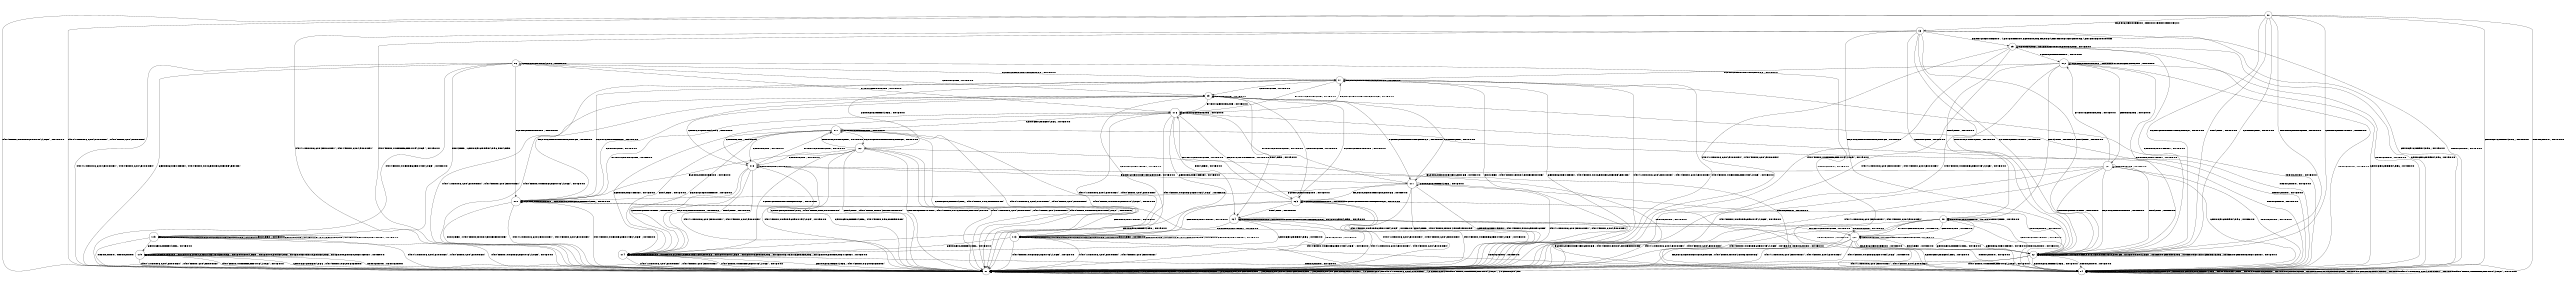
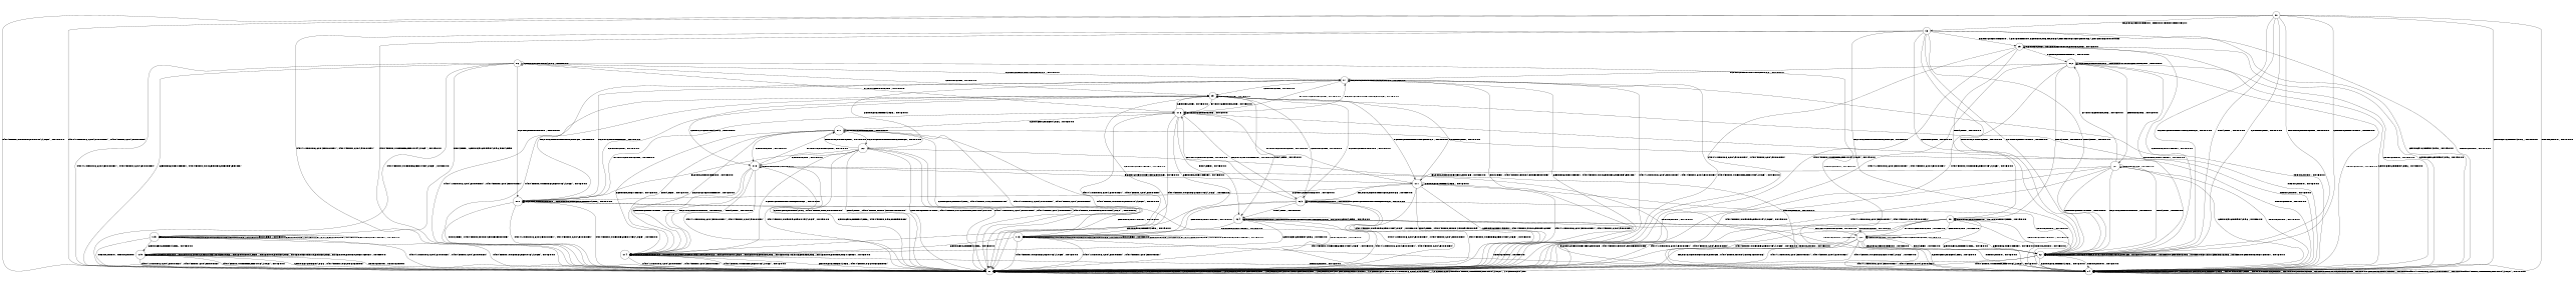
  digraph {
    node [shape=circle]
    n1 [label=s0]
    n2 [label=s1]
    n3 [label=s2]
    n4 [label=s3]
    n5 [label=s4]
    n6 [label=s5]
    n7 [label=s8]
    n8 [label=s12]
    n9 [label=s6]
    n10 [label=s7]
    n11 [label=s9]
    n12 [label=s10]
    n13 [label=s15]
    n14 [label=s16]
    n15 [label=s20]
    n16 [label=s21]
    n17 [label=s22]
    n18 [label=s11]
    n19 [label=s13]
    n20 [label=s18]
    n21 [label=s23]
    n22 [label=s24]
    n23 [label=s19]
    n24 [label=s17]
    n25 [label=s14]
    n1 -> n2 [label="Alert(WARNING,CLOSE_NOTIFY) / Alert(FATAL,CLOSE_NOTIFY)"]
    n1 -> n2 [label="Alert(FATAL,UNEXPECTED_MESSAGE) / TIMEOUT"]
    n1 -> n3 [label="ECDH_CLIENT_KEY_EXCHANGE / TIMEOUT"]
    n1 -> n3 [label="FINISHED / TIMEOUT"]
    n1 -> n3 [label="CERTIFICATE / TIMEOUT"]
    n1 -> n3 [label="EMPTY_CERTIFICATE / TIMEOUT"]
    n1 -> n3 [label="CERTIFICATE_VERIFY / TIMEOUT"]
    n1 -> n4 [label="ECDH_CLIENT_HELLO / HELLO_VERIFY_REQUEST+"]
    n1 -> n5 [label="CHANGE_CIPHER_SPEC / TIMEOUT"]
    n1 -> n5 [label="APPLICATION / TIMEOUT"]
    n2 -> n2 [label="ECDH_CLIENT_HELLO / SOCKET_CLOSED"]
    n2 -> n2 [label="ECDH_CLIENT_KEY_EXCHANGE / SOCKET_CLOSED"]
    n2 -> n2 [label="CHANGE_CIPHER_SPEC / SOCKET_CLOSED"]
    n2 -> n2 [label="FINISHED / SOCKET_CLOSED"]
    n2 -> n2 [label="APPLICATION / SOCKET_CLOSED"]
    n2 -> n2 [label="CERTIFICATE / SOCKET_CLOSED"]
    n2 -> n2 [label="EMPTY_CERTIFICATE / SOCKET_CLOSED"]
    n2 -> n2 [label="CERTIFICATE_VERIFY / SOCKET_CLOSED"]
    n2 -> n2 [label="Alert(WARNING,CLOSE_NOTIFY) / SOCKET_CLOSED"]
    n2 -> n2 [label="Alert(FATAL,UNEXPECTED_MESSAGE) / SOCKET_CLOSED"]
    n3 -> n2 [label="Alert(WARNING,CLOSE_NOTIFY) / Alert(FATAL,CLOSE_NOTIFY)"]
    n3 -> n2 [label="Alert(FATAL,UNEXPECTED_MESSAGE) / TIMEOUT"]
    n3 -> n3 [label="ECDH_CLIENT_HELLO / TIMEOUT"]
    n3 -> n3 [label="ECDH_CLIENT_KEY_EXCHANGE / TIMEOUT"]
    n3 -> n3 [label="FINISHED / TIMEOUT"]
    n3 -> n3 [label="CERTIFICATE / TIMEOUT"]
    n3 -> n3 [label="EMPTY_CERTIFICATE / TIMEOUT"]
    n3 -> n3 [label="CERTIFICATE_VERIFY / TIMEOUT"]
    n3 -> n5 [label="CHANGE_CIPHER_SPEC / TIMEOUT"]
    n3 -> n5 [label="APPLICATION / TIMEOUT"]
    n4 -> n2 [label="Alert(WARNING,CLOSE_NOTIFY) / Alert(FATAL,CLOSE_NOTIFY)"]
    n4 -> n2 [label="Alert(FATAL,UNEXPECTED_MESSAGE) / TIMEOUT"]
    n4 -> n3 [label="ECDH_CLIENT_KEY_EXCHANGE / TIMEOUT"]
    n4 -> n3 [label="FINISHED / TIMEOUT"]
    n4 -> n3 [label="CERTIFICATE / TIMEOUT"]
    n4 -> n3 [label="EMPTY_CERTIFICATE / TIMEOUT"]
    n4 -> n3 [label="CERTIFICATE_VERIFY / TIMEOUT"]
    n4 -> n5 [label="CHANGE_CIPHER_SPEC / TIMEOUT"]
    n4 -> n5 [label="APPLICATION / TIMEOUT"]
    n4 -> n6 [label="ECDH_CLIENT_HELLO / SERVER_HELLO,CERTIFICATE,ECDHE_SERVER_KEY_EXCHANGE,SERVER_HELLO_DONE"]
    n5 -> n5 [label="ECDH_CLIENT_HELLO / TIMEOUT"]
    n5 -> n5 [label="ECDH_CLIENT_KEY_EXCHANGE / TIMEOUT"]
    n5 -> n5 [label="CHANGE_CIPHER_SPEC / TIMEOUT"]
    n5 -> n5 [label="FINISHED / TIMEOUT"]
    n5 -> n5 [label="APPLICATION / TIMEOUT"]
    n5 -> n5 [label="CERTIFICATE / TIMEOUT"]
    n5 -> n5 [label="EMPTY_CERTIFICATE / TIMEOUT"]
    n5 -> n5 [label="CERTIFICATE_VERIFY / TIMEOUT"]
    n5 -> n5 [label="Alert(WARNING,CLOSE_NOTIFY) / TIMEOUT"]
    n5 -> n5 [label="Alert(FATAL,UNEXPECTED_MESSAGE) / TIMEOUT"]
    n6 -> n2 [label="Alert(WARNING,CLOSE_NOTIFY) / Alert(FATAL,CLOSE_NOTIFY)"]
    n6 -> n2 [label="Alert(FATAL,UNEXPECTED_MESSAGE) / TIMEOUT"]
    n6 -> n3 [label="CERTIFICATE_VERIFY / TIMEOUT"]
    n6 -> n5 [label="CHANGE_CIPHER_SPEC / TIMEOUT"]
    n6 -> n5 [label="APPLICATION / TIMEOUT"]
    n6 -> n6 [label="CERTIFICATE / TIMEOUT"]
    n6 -> n6 [label="EMPTY_CERTIFICATE / TIMEOUT"]
    n6 -> n7 [label="FINISHED / TIMEOUT"]
    n6 -> n8 [label="ECDH_CLIENT_HELLO / TIMEOUT"]
    n7 -> n2 [label="ECDH_CLIENT_KEY_EXCHANGE / Alert(FATAL,HANDSHAKE_FAILURE)"]
    n7 -> n2 [label="Alert(WARNING,CLOSE_NOTIFY) / Alert(FATAL,CLOSE_NOTIFY)"]
    n7 -> n2 [label="Alert(FATAL,UNEXPECTED_MESSAGE) / TIMEOUT"]
    n7 -> n3 [label="CERTIFICATE_VERIFY / TIMEOUT"]
    n7 -> n5 [label="CHANGE_CIPHER_SPEC / TIMEOUT"]
    n7 -> n5 [label="APPLICATION / TIMEOUT"]
    n7 -> n7 [label="ECDH_CLIENT_HELLO / TIMEOUT"]
    n7 -> n7 [label="FINISHED / TIMEOUT"]
    n7 -> n15 [label="CERTIFICATE / TIMEOUT"]
    n7 -> n15 [label="EMPTY_CERTIFICATE / TIMEOUT"]
    n8 -> n2 [label="Alert(WARNING,CLOSE_NOTIFY) / Alert(FATAL,CLOSE_NOTIFY)"]
    n8 -> n2 [label="Alert(FATAL,UNEXPECTED_MESSAGE) / TIMEOUT"]
    n8 -> n3 [label="CERTIFICATE_VERIFY / TIMEOUT"]
    n8 -> n5 [label="CHANGE_CIPHER_SPEC / TIMEOUT"]
    n8 -> n5 [label="APPLICATION / TIMEOUT"]
    n8 -> n7 [label="FINISHED / TIMEOUT"]
    n8 -> n8 [label="ECDH_CLIENT_HELLO / TIMEOUT"]
    n8 -> n8 [label="EMPTY_CERTIFICATE / TIMEOUT"]
    n8 -> n10 [label="ECDH_CLIENT_KEY_EXCHANGE / TIMEOUT"]
    n8 -> n16 [label="CERTIFICATE / TIMEOUT"]
    n9 -> n2 [label="CERTIFICATE_VERIFY / Alert(FATAL,NO_CERTIFICATE_RESERVED)"]
    n9 -> n2 [label="Alert(WARNING,CLOSE_NOTIFY) / Alert(FATAL,CLOSE_NOTIFY)"]
    n9 -> n2 [label="Alert(FATAL,UNEXPECTED_MESSAGE) / TIMEOUT"]
    n9 -> n5 [label="APPLICATION / TIMEOUT"]
    n9 -> n9 [label="CHANGE_CIPHER_SPEC / TIMEOUT"]
    n9 -> n10 [label="ECDH_CLIENT_KEY_EXCHANGE / TIMEOUT"]
    n9 -> n11 [label="CERTIFICATE / TIMEOUT"]
    n9 -> n12 [label="ECDH_CLIENT_HELLO / TIMEOUT"]
    n9 -> n13 [label="FINISHED / CHANGE_CIPHER_SPEC,FINISHED"]
    n9 -> n14 [label="EMPTY_CERTIFICATE / TIMEOUT"]
    n10 -> n2 [label="FINISHED / Alert(FATAL,HANDSHAKE_FAILURE)"]
    n10 -> n2 [label="CERTIFICATE_VERIFY / Alert(FATAL,NO_CERTIFICATE_RESERVED)"]
    n10 -> n2 [label="Alert(WARNING,CLOSE_NOTIFY) / Alert(FATAL,CLOSE_NOTIFY)"]
    n10 -> n2 [label="Alert(FATAL,UNEXPECTED_MESSAGE) / TIMEOUT"]
    n10 -> n5 [label="APPLICATION / TIMEOUT"]
    n10 -> n10 [label="ECDH_CLIENT_KEY_EXCHANGE / TIMEOUT"]
    n10 -> n11 [label="CERTIFICATE / TIMEOUT"]
    n10 -> n12 [label="ECDH_CLIENT_HELLO / TIMEOUT"]
    n10 -> n14 [label="EMPTY_CERTIFICATE / TIMEOUT"]
    n10 -> n17 [label="CHANGE_CIPHER_SPEC / TIMEOUT"]
    n11 -> n2 [label="Alert(WARNING,CLOSE_NOTIFY) / Alert(FATAL,CLOSE_NOTIFY)"]
    n11 -> n2 [label="Alert(FATAL,UNEXPECTED_MESSAGE) / TIMEOUT"]
    n11 -> n5 [label="APPLICATION / TIMEOUT"]
    n11 -> n11 [label="CERTIFICATE / TIMEOUT"]
    n11 -> n14 [label="EMPTY_CERTIFICATE / TIMEOUT"]
    n11 -> n18 [label="ECDH_CLIENT_KEY_EXCHANGE / TIMEOUT"]
    n11 -> n19 [label="CERTIFICATE_VERIFY / TIMEOUT"]
    n11 -> n20 [label="CHANGE_CIPHER_SPEC / TIMEOUT"]
    n11 -> n21 [label="ECDH_CLIENT_HELLO / TIMEOUT"]
    n11 -> n22 [label="FINISHED / TIMEOUT"]
    n12 -> n2 [label="FINISHED / Alert(FATAL,HANDSHAKE_FAILURE)"]
    n12 -> n2 [label="Alert(WARNING,CLOSE_NOTIFY) / Alert(FATAL,CLOSE_NOTIFY)"]
    n12 -> n2 [label="Alert(FATAL,UNEXPECTED_MESSAGE) / TIMEOUT"]
    n12 -> n5 [label="APPLICATION / TIMEOUT"]
    n12 -> n10 [label="ECDH_CLIENT_KEY_EXCHANGE / TIMEOUT"]
    n12 -> n11 [label="CERTIFICATE / TIMEOUT"]
    n12 -> n12 [label="ECDH_CLIENT_HELLO / TIMEOUT"]
    n12 -> n12 [label="CHANGE_CIPHER_SPEC / TIMEOUT"]
    n12 -> n14 [label="EMPTY_CERTIFICATE / TIMEOUT"]
    n12 -> n19 [label="CERTIFICATE_VERIFY / TIMEOUT"]
    n13 -> n2 [label="APPLICATION / APPLICATION"]
    n13 -> n2 [label="Alert(WARNING,CLOSE_NOTIFY) / Alert(FATAL,CLOSE_NOTIFY)"]
    n13 -> n2 [label="Alert(FATAL,UNEXPECTED_MESSAGE) / TIMEOUT"]
    n13 -> n13 [label="ECDH_CLIENT_HELLO / TIMEOUT"]
    n13 -> n13 [label="ECDH_CLIENT_KEY_EXCHANGE / TIMEOUT"]
    n13 -> n13 [label="FINISHED / TIMEOUT"]
    n13 -> n13 [label="CERTIFICATE / TIMEOUT"]
    n13 -> n13 [label="EMPTY_CERTIFICATE / TIMEOUT"]
    n13 -> n13 [label="CERTIFICATE_VERIFY / TIMEOUT"]
    n13 -> n23 [label="CHANGE_CIPHER_SPEC / TIMEOUT"]
    n14 -> n2 [label="Alert(WARNING,CLOSE_NOTIFY) / Alert(FATAL,CLOSE_NOTIFY)"]
    n14 -> n2 [label="Alert(FATAL,UNEXPECTED_MESSAGE) / TIMEOUT"]
    n14 -> n5 [label="APPLICATION / TIMEOUT"]
    n14 -> n10 [label="ECDH_CLIENT_KEY_EXCHANGE / TIMEOUT"]
-   n14 -> n20 [label="CERTIFICATE / TIMEOUT"]
+   n14 -> n11 [label="CERTIFICATE / TIMEOUT"]
    n14 -> n14 [label="EMPTY_CERTIFICATE / TIMEOUT"]
    n14 -> n19 [label="CERTIFICATE_VERIFY / TIMEOUT"]
    n14 -> n21 [label="ECDH_CLIENT_HELLO / TIMEOUT"]
    n14 -> n22 [label="FINISHED / TIMEOUT"]
    n14 -> n24 [label="CHANGE_CIPHER_SPEC / TIMEOUT"]
    n15 -> n2 [label="ECDH_CLIENT_KEY_EXCHANGE / Alert(FATAL,HANDSHAKE_FAILURE)"]
    n15 -> n2 [label="Alert(WARNING,CLOSE_NOTIFY) / Alert(FATAL,CLOSE_NOTIFY)"]
    n15 -> n2 [label="Alert(FATAL,UNEXPECTED_MESSAGE) / TIMEOUT"]
    n15 -> n3 [label="ECDH_CLIENT_HELLO / TIMEOUT"]
    n15 -> n3 [label="FINISHED / TIMEOUT"]
    n15 -> n3 [label="CERTIFICATE_VERIFY / TIMEOUT"]
    n15 -> n5 [label="CHANGE_CIPHER_SPEC / TIMEOUT"]
    n15 -> n5 [label="APPLICATION / TIMEOUT"]
    n15 -> n15 [label="CERTIFICATE / TIMEOUT"]
    n15 -> n15 [label="EMPTY_CERTIFICATE / TIMEOUT"]
    n16 -> n2 [label="Alert(WARNING,CLOSE_NOTIFY) / Alert(FATAL,CLOSE_NOTIFY)"]
    n16 -> n2 [label="Alert(FATAL,UNEXPECTED_MESSAGE) / TIMEOUT"]
    n16 -> n3 [label="ECDH_CLIENT_HELLO / TIMEOUT"]
    n16 -> n3 [label="FINISHED / TIMEOUT"]
    n16 -> n3 [label="CERTIFICATE_VERIFY / TIMEOUT"]
    n16 -> n5 [label="CHANGE_CIPHER_SPEC / TIMEOUT"]
    n16 -> n5 [label="APPLICATION / TIMEOUT"]
    n16 -> n8 [label="EMPTY_CERTIFICATE / TIMEOUT"]
    n16 -> n16 [label="CERTIFICATE / TIMEOUT"]
    n16 -> n18 [label="ECDH_CLIENT_KEY_EXCHANGE / TIMEOUT"]
    n17 -> n2 [label="CHANGE_CIPHER_SPEC / Alert(FATAL,DECODE_ERROR)"]
    n17 -> n2 [label="FINISHED / Alert(FATAL,HANDSHAKE_FAILURE)"]
    n17 -> n2 [label="CERTIFICATE_VERIFY / Alert(FATAL,NO_CERTIFICATE_RESERVED)"]
    n17 -> n2 [label="Alert(WARNING,CLOSE_NOTIFY) / Alert(FATAL,CLOSE_NOTIFY)"]
    n17 -> n2 [label="Alert(FATAL,UNEXPECTED_MESSAGE) / TIMEOUT"]
    n17 -> n5 [label="APPLICATION / TIMEOUT"]
    n17 -> n12 [label="ECDH_CLIENT_HELLO / TIMEOUT"]
    n17 -> n20 [label="CERTIFICATE / TIMEOUT"]
    n17 -> n24 [label="EMPTY_CERTIFICATE / TIMEOUT"]
    n17 -> n25 [label="ECDH_CLIENT_KEY_EXCHANGE / TIMEOUT"]
    n18 -> n2 [label="FINISHED / Alert(FATAL,HANDSHAKE_FAILURE)"]
    n18 -> n2 [label="CERTIFICATE_VERIFY / Alert(FATAL,BAD_CERTIFICATE)"]
    n18 -> n2 [label="Alert(WARNING,CLOSE_NOTIFY) / Alert(FATAL,CLOSE_NOTIFY)"]
    n18 -> n2 [label="Alert(FATAL,UNEXPECTED_MESSAGE) / TIMEOUT"]
    n18 -> n5 [label="APPLICATION / TIMEOUT"]
    n18 -> n11 [label="CERTIFICATE / TIMEOUT"]
    n18 -> n12 [label="ECDH_CLIENT_HELLO / TIMEOUT"]
    n18 -> n14 [label="EMPTY_CERTIFICATE / TIMEOUT"]
    n18 -> n18 [label="CHANGE_CIPHER_SPEC / TIMEOUT"]
    n18 -> n21 [label="ECDH_CLIENT_KEY_EXCHANGE / TIMEOUT"]
    n19 -> n2 [label="Alert(WARNING,CLOSE_NOTIFY) / Alert(FATAL,CLOSE_NOTIFY)"]
    n19 -> n2 [label="Alert(FATAL,UNEXPECTED_MESSAGE) / TIMEOUT"]
    n19 -> n5 [label="APPLICATION / TIMEOUT"]
    n19 -> n19 [label="ECDH_CLIENT_HELLO / TIMEOUT"]
    n19 -> n19 [label="ECDH_CLIENT_KEY_EXCHANGE / TIMEOUT"]
    n19 -> n19 [label="FINISHED / TIMEOUT"]
    n19 -> n19 [label="CERTIFICATE / TIMEOUT"]
    n19 -> n19 [label="EMPTY_CERTIFICATE / TIMEOUT"]
    n19 -> n19 [label="CERTIFICATE_VERIFY / TIMEOUT"]
    n19 -> n25 [label="CHANGE_CIPHER_SPEC / TIMEOUT"]
    n20 -> n2 [label="CHANGE_CIPHER_SPEC / Alert(FATAL,DECODE_ERROR)"]
    n20 -> n2 [label="Alert(WARNING,CLOSE_NOTIFY) / Alert(FATAL,CLOSE_NOTIFY)"]
    n20 -> n2 [label="Alert(FATAL,UNEXPECTED_MESSAGE) / TIMEOUT"]
    n20 -> n5 [label="APPLICATION / TIMEOUT"]
    n20 -> n18 [label="ECDH_CLIENT_KEY_EXCHANGE / TIMEOUT"]
    n20 -> n20 [label="CERTIFICATE / TIMEOUT"]
    n20 -> n24 [label="EMPTY_CERTIFICATE / TIMEOUT"]
    n20 -> n25 [label="ECDH_CLIENT_HELLO / TIMEOUT"]
    n20 -> n25 [label="FINISHED / TIMEOUT"]
    n20 -> n25 [label="CERTIFICATE_VERIFY / TIMEOUT"]
    n21 -> n2 [label="Alert(WARNING,CLOSE_NOTIFY) / Alert(FATAL,CLOSE_NOTIFY)"]
    n21 -> n2 [label="Alert(FATAL,UNEXPECTED_MESSAGE) / TIMEOUT"]
    n21 -> n5 [label="APPLICATION / TIMEOUT"]
    n21 -> n11 [label="CERTIFICATE / TIMEOUT"]
    n21 -> n14 [label="EMPTY_CERTIFICATE / TIMEOUT"]
    n21 -> n19 [label="CERTIFICATE_VERIFY / TIMEOUT"]
    n21 -> n21 [label="ECDH_CLIENT_HELLO / TIMEOUT"]
    n21 -> n21 [label="ECDH_CLIENT_KEY_EXCHANGE / TIMEOUT"]
    n21 -> n22 [label="FINISHED / TIMEOUT"]
    n21 -> n25 [label="CHANGE_CIPHER_SPEC / TIMEOUT"]
    n22 -> n2 [label="Alert(WARNING,CLOSE_NOTIFY) / Alert(FATAL,CLOSE_NOTIFY)"]
    n22 -> n2 [label="Alert(FATAL,UNEXPECTED_MESSAGE) / TIMEOUT"]
    n22 -> n5 [label="APPLICATION / TIMEOUT"]
    n22 -> n15 [label="CERTIFICATE / TIMEOUT"]
    n22 -> n15 [label="EMPTY_CERTIFICATE / TIMEOUT"]
    n22 -> n19 [label="CERTIFICATE_VERIFY / TIMEOUT"]
    n22 -> n22 [label="ECDH_CLIENT_HELLO / TIMEOUT"]
    n22 -> n22 [label="ECDH_CLIENT_KEY_EXCHANGE / TIMEOUT"]
    n22 -> n22 [label="FINISHED / TIMEOUT"]
    n22 -> n25 [label="CHANGE_CIPHER_SPEC / TIMEOUT"]
    n23 -> n2 [label="CHANGE_CIPHER_SPEC / Alert(FATAL,DECODE_ERROR)"]
    n23 -> n2 [label="APPLICATION / APPLICATION"]
    n23 -> n2 [label="Alert(WARNING,CLOSE_NOTIFY) / Alert(FATAL,CLOSE_NOTIFY)"]
    n23 -> n2 [label="Alert(FATAL,UNEXPECTED_MESSAGE) / TIMEOUT"]
    n23 -> n23 [label="ECDH_CLIENT_HELLO / TIMEOUT"]
    n23 -> n23 [label="ECDH_CLIENT_KEY_EXCHANGE / TIMEOUT"]
    n23 -> n23 [label="FINISHED / TIMEOUT"]
    n23 -> n23 [label="CERTIFICATE / TIMEOUT"]
    n23 -> n23 [label="EMPTY_CERTIFICATE / TIMEOUT"]
    n23 -> n23 [label="CERTIFICATE_VERIFY / TIMEOUT"]
    n24 -> n2 [label="CHANGE_CIPHER_SPEC / Alert(FATAL,DECODE_ERROR)"]
    n24 -> n2 [label="Alert(WARNING,CLOSE_NOTIFY) / Alert(FATAL,CLOSE_NOTIFY)"]
    n24 -> n2 [label="Alert(FATAL,UNEXPECTED_MESSAGE) / TIMEOUT"]
    n24 -> n5 [label="APPLICATION / TIMEOUT"]
    n24 -> n17 [label="ECDH_CLIENT_KEY_EXCHANGE / TIMEOUT"]
    n24 -> n20 [label="CERTIFICATE / TIMEOUT"]
    n24 -> n24 [label="EMPTY_CERTIFICATE / TIMEOUT"]
    n24 -> n25 [label="ECDH_CLIENT_HELLO / TIMEOUT"]
    n24 -> n25 [label="FINISHED / TIMEOUT"]
    n24 -> n25 [label="CERTIFICATE_VERIFY / TIMEOUT"]
    n25 -> n2 [label="CHANGE_CIPHER_SPEC / Alert(FATAL,DECODE_ERROR)"]
    n25 -> n2 [label="Alert(WARNING,CLOSE_NOTIFY) / Alert(FATAL,CLOSE_NOTIFY)"]
    n25 -> n2 [label="Alert(FATAL,UNEXPECTED_MESSAGE) / TIMEOUT"]
    n25 -> n5 [label="APPLICATION / TIMEOUT"]
    n25 -> n25 [label="ECDH_CLIENT_HELLO / TIMEOUT"]
    n25 -> n25 [label="ECDH_CLIENT_KEY_EXCHANGE / TIMEOUT"]
    n25 -> n25 [label="FINISHED / TIMEOUT"]
    n25 -> n25 [label="CERTIFICATE / TIMEOUT"]
    n25 -> n25 [label="EMPTY_CERTIFICATE / TIMEOUT"]
    n25 -> n25 [label="CERTIFICATE_VERIFY / TIMEOUT"]
  }
